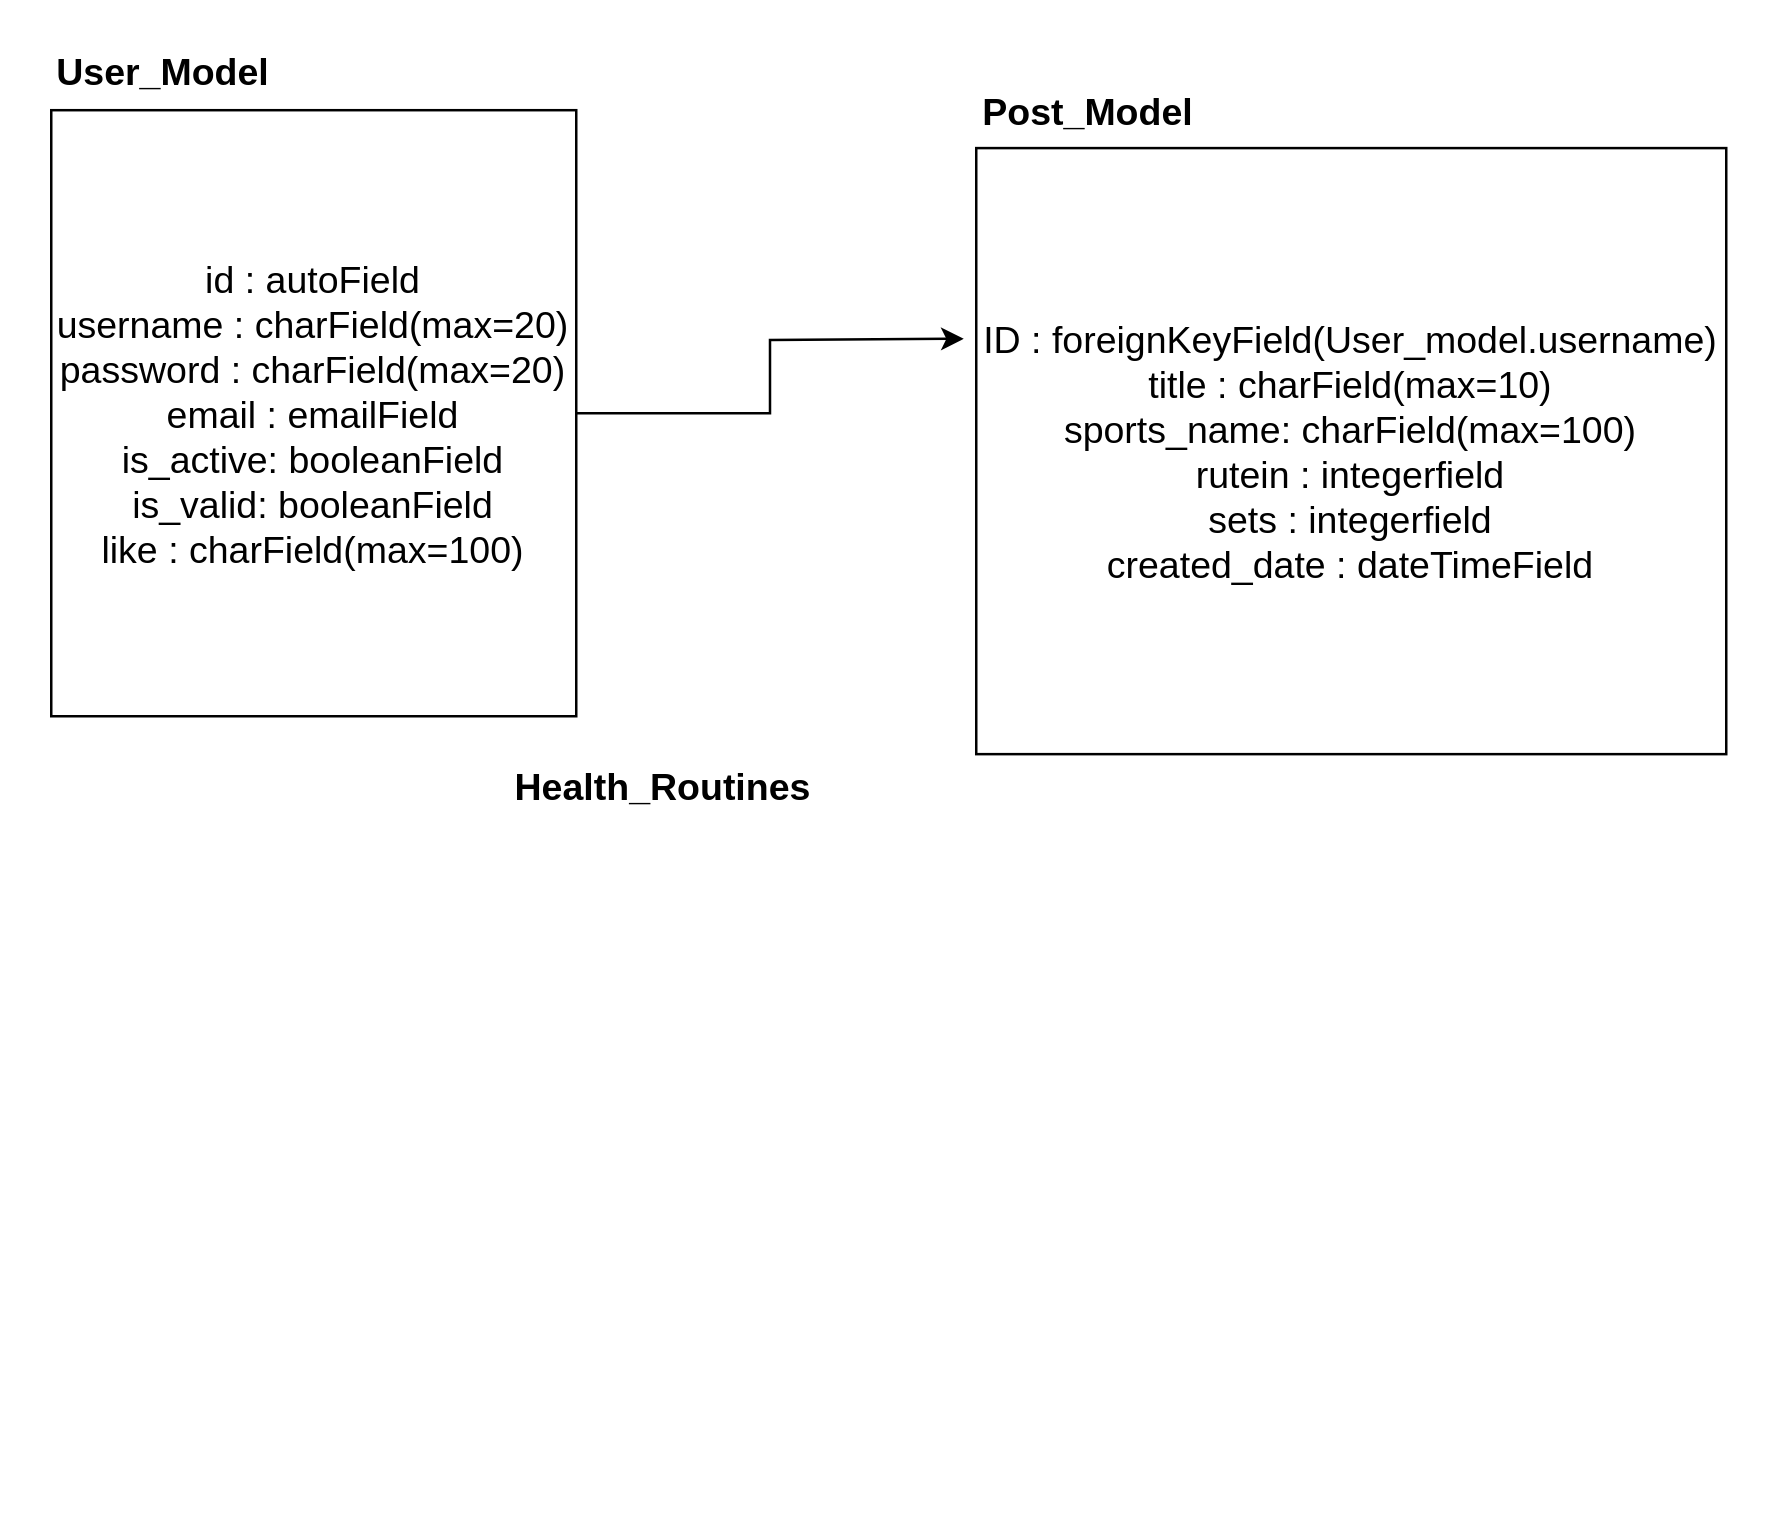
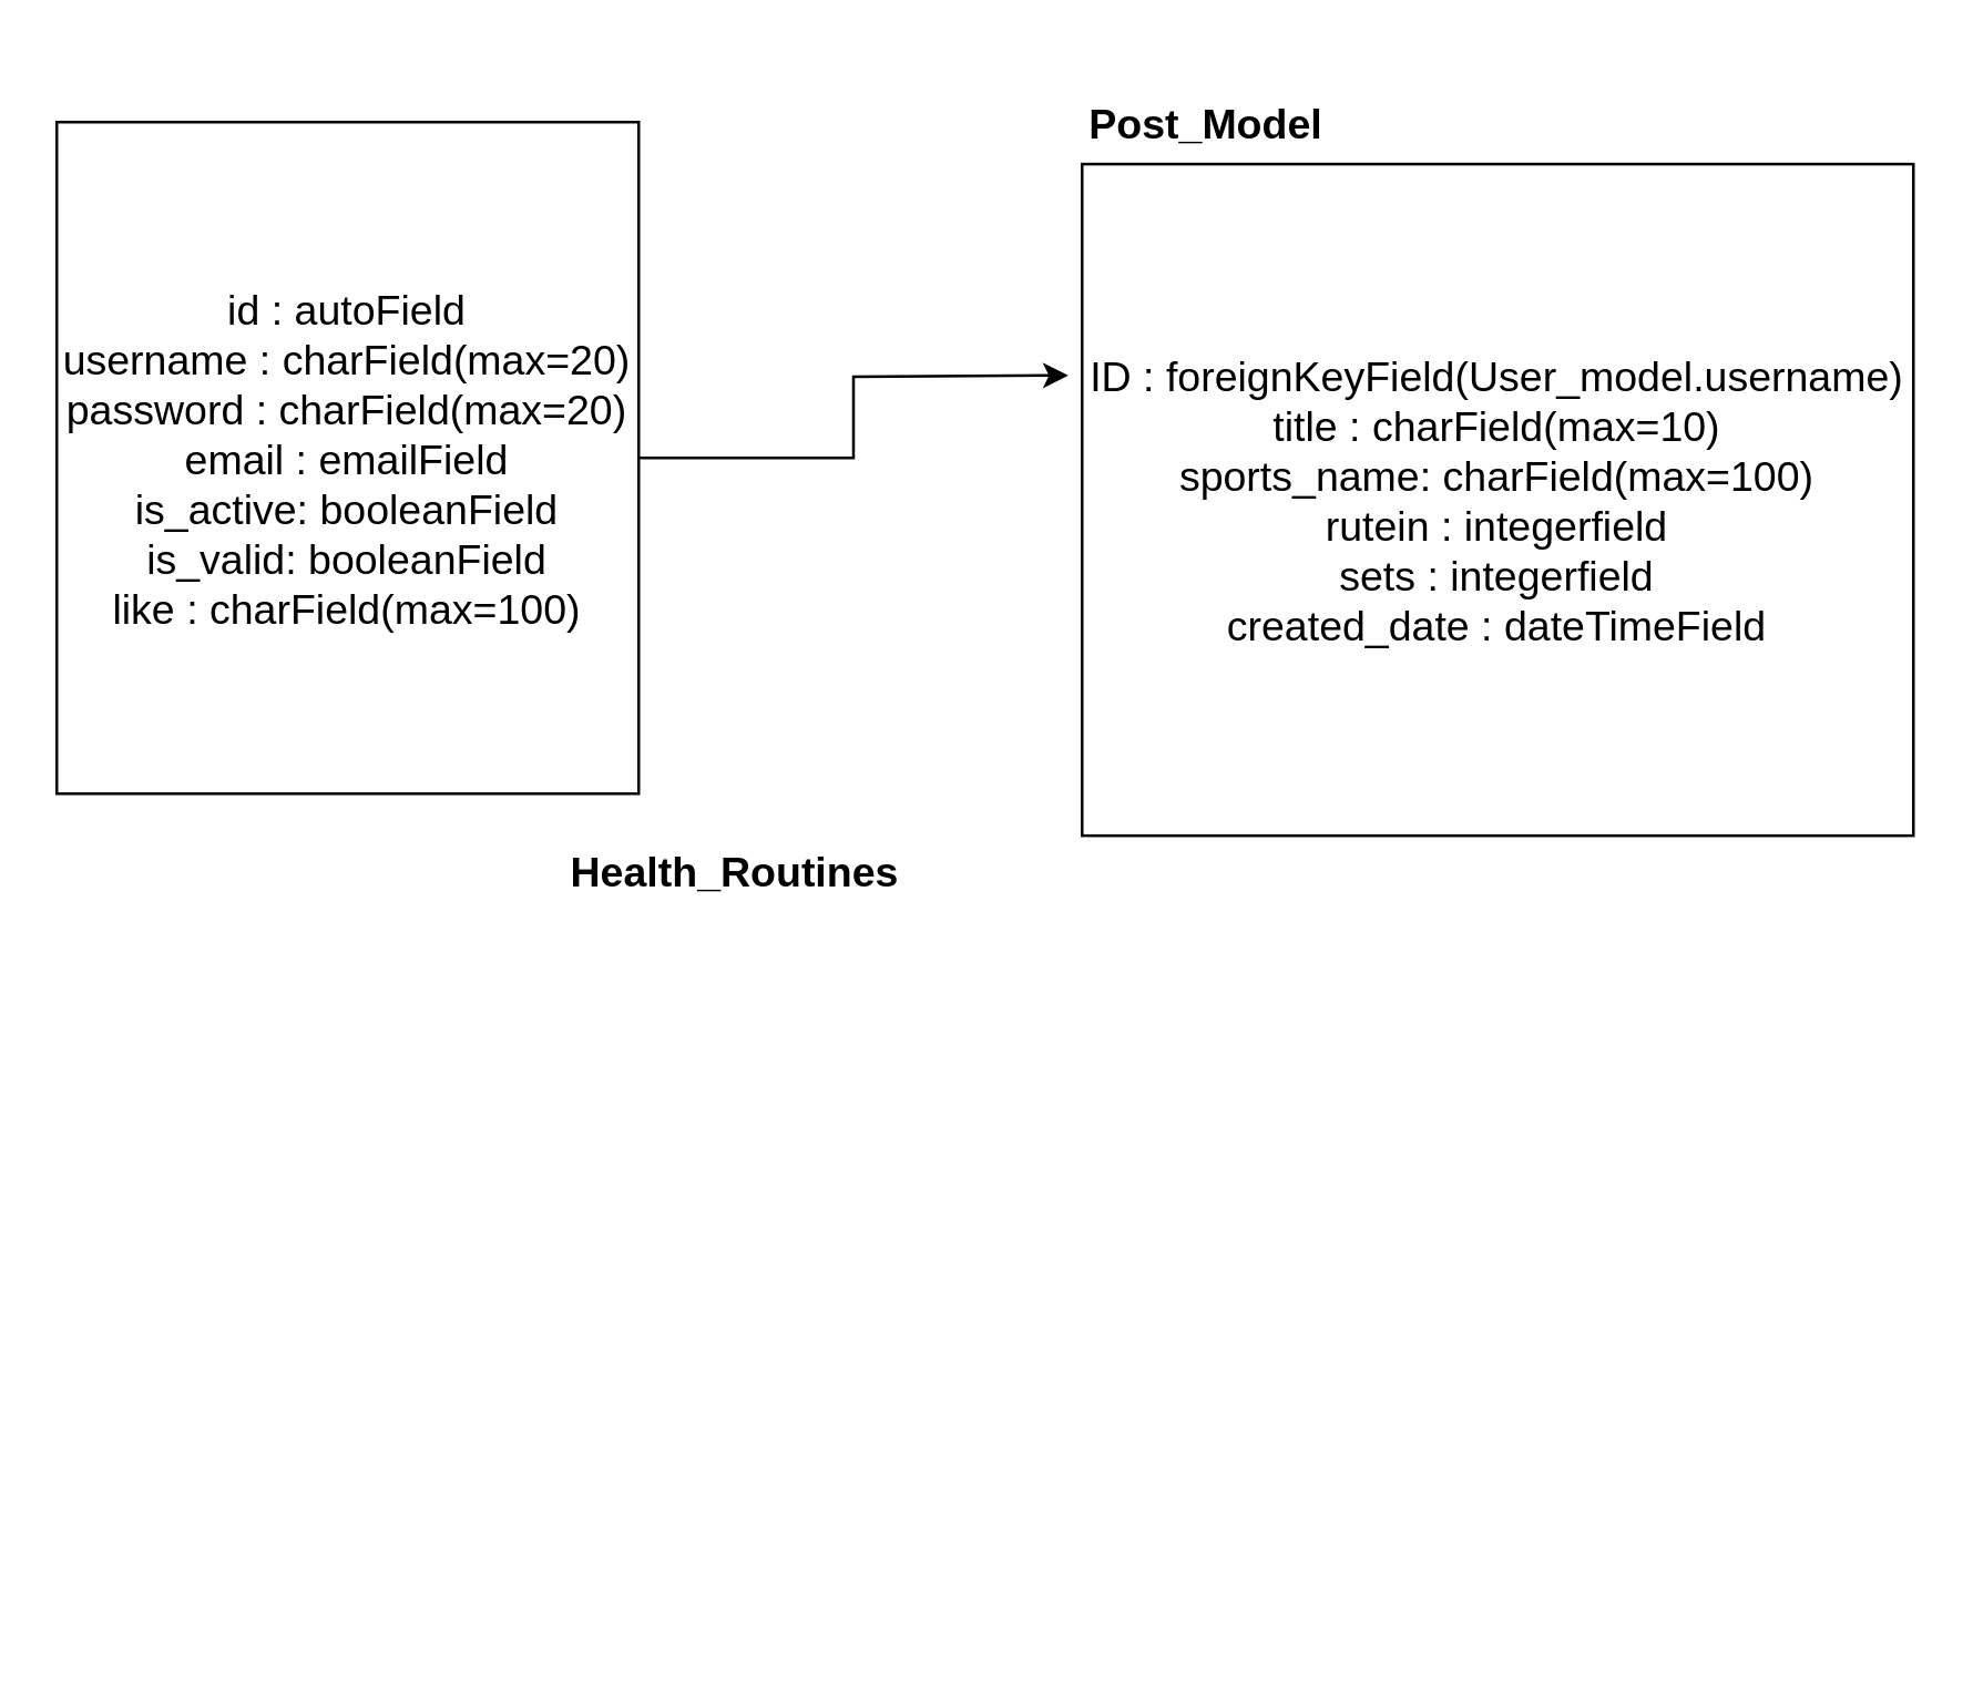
  <mxCell id="0" />
  <mxCell id="1" parent="0" />
  <mxCell id="2" value="" style="group" parent="1" vertex="1" connectable="0"><mxGeometry x="20" y="36" width="260" height="250" as="geometry" /></mxCell>
  <mxCell id="3" value="&lt;span style=&quot;font-size: 15px&quot;&gt;id : autoField&lt;br&gt;username : charField(max=20)&lt;br&gt;password : charField(max=20)&lt;br&gt;email : emailField&lt;br&gt;is_active: booleanField&lt;br&gt;is_valid: booleanField&lt;br&gt;like : charField(max=100)&lt;/span&gt;" style="rounded=0;whiteSpace=wrap;html=1;" parent="2" vertex="1"><mxGeometry y="7.58" width="210" height="242.42" as="geometry" /></mxCell>
- <mxCell id="4" value="&lt;font style=&quot;font-size: 15px&quot;&gt;&lt;b&gt;User_Model&lt;/b&gt;&lt;/font&gt;" style="text;html=1;strokeColor=none;fillColor=none;align=center;verticalAlign=middle;whiteSpace=wrap;rounded=0;" parent="1" vertex="1"><mxGeometry x="20" y="20.844" width="89.655" height="15.152" as="geometry" /></mxCell>
  <mxCell id="5" value="" style="group" parent="1" vertex="1" connectable="0"><mxGeometry x="390" y="51.16" width="300" height="250" as="geometry" /></mxCell>
  <mxCell id="6" value="&lt;span style=&quot;font-size: 15px&quot;&gt;ID : foreignKeyField(User_model.username)&lt;br&gt;title : charField(max=10)&lt;br&gt;&lt;/span&gt;&lt;span style=&quot;font-size: 15px&quot;&gt;sports_name: charField(max=100)&lt;br&gt;&lt;/span&gt;&lt;span style=&quot;font-size: 15px&quot;&gt;rutein : integerfield&lt;/span&gt;&lt;br&gt;&lt;span style=&quot;font-size: 15px&quot;&gt;sets :&amp;nbsp;&lt;/span&gt;&lt;span style=&quot;font-size: 15px&quot;&gt;integerfield&lt;br&gt;created_date : dateTimeField&lt;br&gt;&lt;/span&gt;" style="rounded=0;whiteSpace=wrap;html=1;" parent="5" vertex="1"><mxGeometry y="7.58" width="300" height="242.42" as="geometry" /></mxCell>
  <mxCell id="7" value="&lt;span style=&quot;font-size: 15px&quot;&gt;&lt;b&gt;Post_Model&lt;/b&gt;&lt;/span&gt;" style="text;html=1;strokeColor=none;fillColor=none;align=center;verticalAlign=middle;whiteSpace=wrap;rounded=0;" parent="1" vertex="1"><mxGeometry x="390" y="36.004" width="89.655" height="15.152" as="geometry" /></mxCell>
  <mxCell id="8" style="edgeStyle=orthogonalEdgeStyle;rounded=0;orthogonalLoop=1;jettySize=auto;html=1;" parent="1" source="3" edge="1"><mxGeometry relative="1" as="geometry"><mxPoint x="385" y="135" as="targetPoint" /></mxGeometry></mxCell>
  <mxCell id="9" value="" style="group" vertex="1" connectable="0" parent="1"><mxGeometry x="210" y="341.16" width="260" height="250" as="geometry" /></mxCell>
  <mxCell id="10" value="&lt;span style=&quot;font-size: 15px&quot;&gt;&lt;b&gt;Health_Routines&lt;/b&gt;&lt;/span&gt;" style="text;html=1;strokeColor=none;fillColor=none;align=center;verticalAlign=middle;whiteSpace=wrap;rounded=0;" vertex="1" parent="1"><mxGeometry x="200" y="306.01" width="130" height="15.15" as="geometry" /></mxCell>
